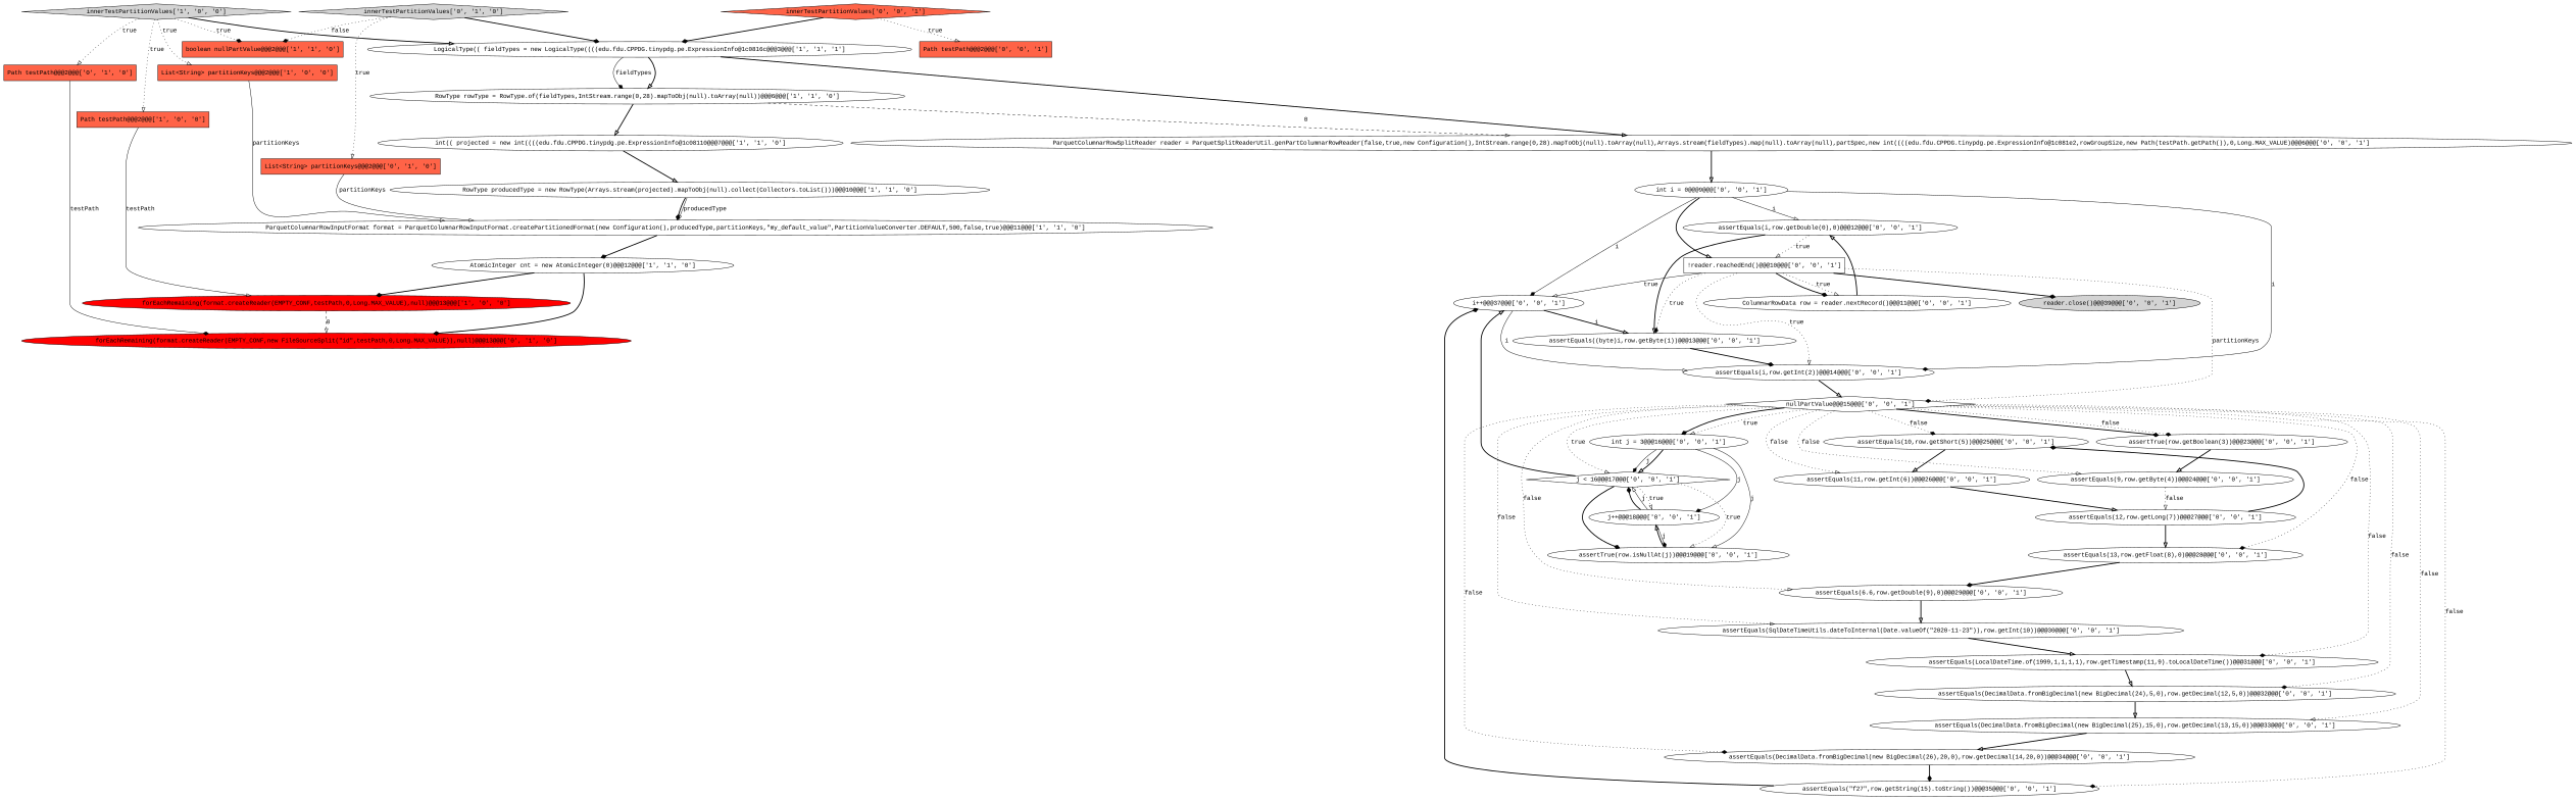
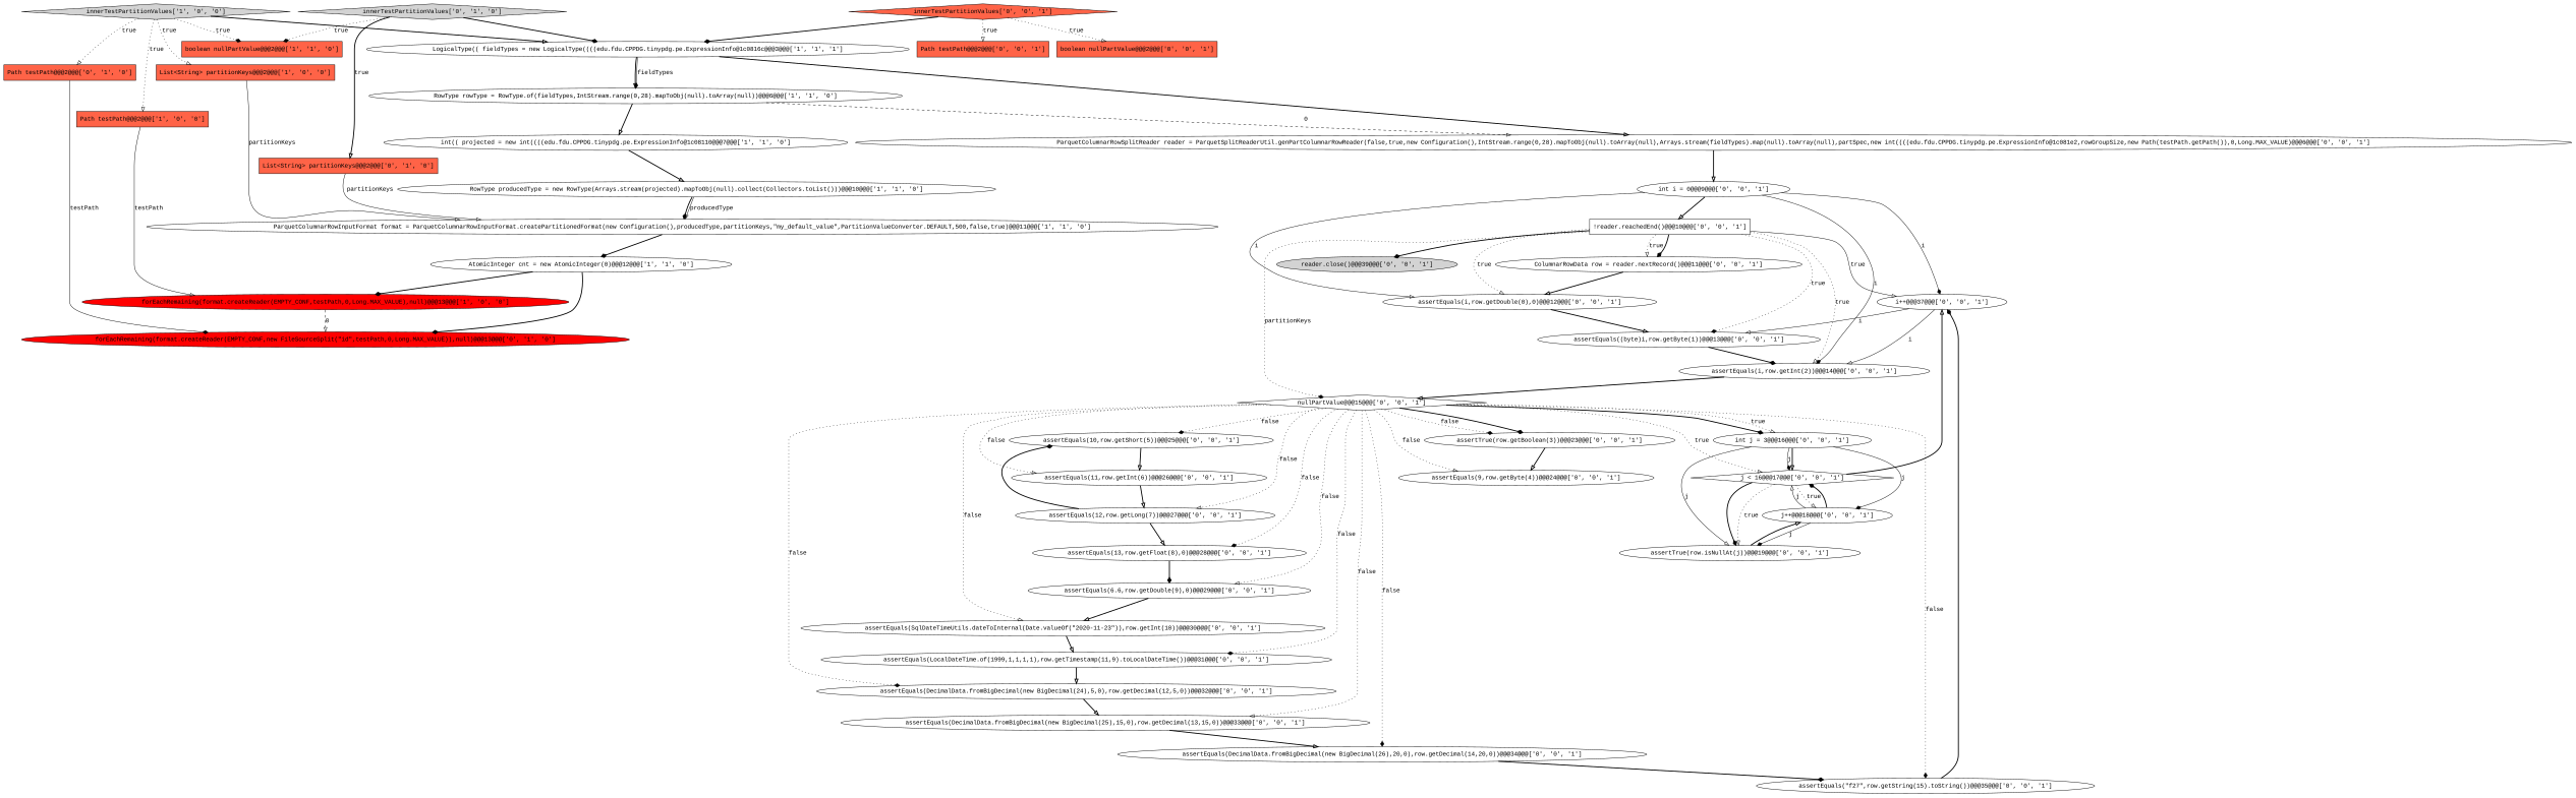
  digraph {
    fontname="Liberation Mono"
    node [fillcolor=white fontname="Liberation Mono" shape=ellipse style=filled]
    edge [arrowhead=onormal fontname="Liberation Mono" style=bold]
    n1 [label="RowType producedType = new RowType(Arrays.stream(projected).mapToObj(null).collect(Collectors.toList()))@@@10@@@['1', '1', '0']"]
    n2 [label="ParquetColumnarRowInputFormat format = ParquetColumnarRowInputFormat.createPartitionedFormat(new Configuration(),producedType,partitionKeys,\"my_default_value\",PartitionValueConverter.DEFAULT,500,false,true)@@@11@@@['1', '1', '0']"]
    n3 [label="AtomicInteger cnt = new AtomicInteger(0)@@@12@@@['1', '1', '0']"]
    n4 [label="j < 16@@@17@@@['0', '0', '1']" shape=diamond]
    n5 [label="j++@@@18@@@['0', '0', '1']"]
    n6 [label="i++@@@37@@@['0', '0', '1']"]
    n7 [label="assertTrue(row.isNullAt(j))@@@19@@@['0', '0', '1']"]
    n8 [label="assertEquals((byte)i,row.getByte(1))@@@13@@@['0', '0', '1']"]
    n9 [label="assertEquals(i,row.getInt(2))@@@14@@@['0', '0', '1']"]
    n10 [fillcolor=tomato label="Path testPath@@@2@@@['1', '0', '0']" shape=box]
    n11 [fillcolor=red label="forEachRemaining(format.createReader(EMPTY_CONF,testPath,0,Long.MAX_VALUE),null)@@@13@@@['1', '0', '0']"]
    n12 [fillcolor=red label="forEachRemaining(format.createReader(EMPTY_CONF,new FileSourceSplit(\"id\",testPath,0,Long.MAX_VALUE)),null)@@@13@@@['0', '1', '0']"]
    n13 [fillcolor=tomato label="innerTestPartitionValues['0', '0', '1']" shape=diamond]
    n14 [label="LogicalType(( fieldTypes = new LogicalType((((edu.fdu.CPPDG.tinypdg.pe.ExpressionInfo@1c0816c@@@3@@@['1', '1', '1']"]
+   n15 [fillcolor=tomato label="boolean nullPartValue@@@2@@@['0', '0', '1']" shape=box]
    n16 [fillcolor=tomato label="Path testPath@@@2@@@['0', '0', '1']" shape=box]
    n17 [label="RowType rowType = RowType.of(fieldTypes,IntStream.range(0,28).mapToObj(null).toArray(null))@@@6@@@['1', '1', '0']"]
    n18 [label="ParquetColumnarRowSplitReader reader = ParquetSplitReaderUtil.genPartColumnarRowReader(false,true,new Configuration(),IntStream.range(0,28).mapToObj(null).toArray(null),Arrays.stream(fieldTypes).map(null).toArray(null),partSpec,new int((((edu.fdu.CPPDG.tinypdg.pe.ExpressionInfo@1c081e2,rowGroupSize,new Path(testPath.getPath()),0,Long.MAX_VALUE)@@@6@@@['0', '0', '1']"]
    n19 [label="assertEquals(LocalDateTime.of(1999,1,1,1,1),row.getTimestamp(11,9).toLocalDateTime())@@@31@@@['0', '0', '1']"]
    n20 [label="assertEquals(DecimalData.fromBigDecimal(new BigDecimal(24),5,0),row.getDecimal(12,5,0))@@@32@@@['0', '0', '1']"]
    n21 [label="assertEquals(DecimalData.fromBigDecimal(new BigDecimal(25),15,0),row.getDecimal(13,15,0))@@@33@@@['0', '0', '1']"]
    n22 [fillcolor=tomato label="List<String> partitionKeys@@@2@@@['0', '1', '0']" shape=box]
    n23 [label="assertEquals(10,row.getShort(5))@@@25@@@['0', '0', '1']"]
    n24 [label="assertEquals(11,row.getInt(6))@@@26@@@['0', '0', '1']"]
    n25 [label="assertEquals(12,row.getLong(7))@@@27@@@['0', '0', '1']"]
    n26 [label="assertEquals(13,row.getFloat(8),0)@@@28@@@['0', '0', '1']"]
    n27 [label="assertEquals(6.6,row.getDouble(9),0)@@@29@@@['0', '0', '1']"]
    n28 [label="assertEquals(SqlDateTimeUtils.dateToInternal(Date.valueOf(\"2020-11-23\")),row.getInt(10))@@@30@@@['0', '0', '1']"]
    n29 [label="assertEquals(i,row.getDouble(0),0)@@@12@@@['0', '0', '1']"]
    n30 [fillcolor=lightgray label="innerTestPartitionValues['1', '0', '0']" shape=diamond]
    n31 [fillcolor=tomato label="boolean nullPartValue@@@2@@@['1', '1', '0']" shape=box]
    n32 [fillcolor=tomato label="List<String> partitionKeys@@@2@@@['1', '0', '0']" shape=box]
    n33 [fillcolor=tomato label="Path testPath@@@2@@@['0', '1', '0']" shape=box]
    n34 [fillcolor=lightgray label="reader.close()@@@39@@@['0', '0', '1']"]
    n35 [label="int(( projected = new int((((edu.fdu.CPPDG.tinypdg.pe.ExpressionInfo@1c08110@@@7@@@['1', '1', '0']"]
    n36 [label="nullPartValue@@@15@@@['0', '0', '1']" shape=diamond]
    n37 [label="assertEquals(DecimalData.fromBigDecimal(new BigDecimal(26),20,0),row.getDecimal(14,20,0))@@@34@@@['0', '0', '1']"]
    n38 [label="assertEquals(\"f27\",row.getString(15).toString())@@@35@@@['0', '0', '1']"]
    n39 [label="assertEquals(9,row.getByte(4))@@@24@@@['0', '0', '1']"]
    n40 [label="int j = 3@@@16@@@['0', '0', '1']"]
    n41 [label="assertTrue(row.getBoolean(3))@@@23@@@['0', '0', '1']"]
    n42 [label="int i = 0@@@9@@@['0', '0', '1']"]
    n43 [label="!reader.reachedEnd()@@@10@@@['0', '0', '1']" shape=box]
    n44 [label="ColumnarRowData row = reader.nextRecord()@@@11@@@['0', '0', '1']"]
    n45 [fillcolor=lightgray label="innerTestPartitionValues['0', '1', '0']" shape=diamond]
    n1 -> n2 [label=producedType style=solid]
    n1 -> n2 [arrowhead=diamond]
    n2 -> n3 [arrowhead=diamond]
    n3 -> n11 [arrowhead=diamond]
    n3 -> n12 [arrowhead=diamond]
    n4 -> n5 [label=true style=dotted]
    n4 -> n6
    n4 -> n7 [arrowhead=diamond]
    n4 -> n7 [label=true style=dotted]
    n5 -> n4 [arrowhead=diamond]
    n5 -> n4 [label=j style=solid]
    n5 -> n7 [arrowhead=diamond label=j style=solid]
-   n6 -> n8 [label=i]
+   n6 -> n8 [label=i style=solid]
    n6 -> n9 [label=i style=solid]
    n7 -> n5
    n8 -> n9 [arrowhead=diamond]
    n9 -> n36
    n10 -> n11 [label=testPath style=solid]
    n11 -> n12 [label=0 style=dashed]
    n13 -> n14 [arrowhead=diamond]
+   n13 -> n15 [label=true style=dotted]
    n13 -> n16 [label=true style=dotted]
    n14 -> n17
    n14 -> n17 [arrowhead=diamond label=fieldTypes style=solid]
    n14 -> n18
    n17 -> n18 [label=0 style=dashed]
    n17 -> n35
    n18 -> n42
    n19 -> n20
    n20 -> n21
    n21 -> n37
    n22 -> n2 [label=partitionKeys style=solid]
    n23 -> n24
    n24 -> n25
    n25 -> n23 [arrowhead=diamond]
    n25 -> n26
    n26 -> n27 [arrowhead=diamond]
    n27 -> n28
    n28 -> n19
    n29 -> n8
    n30 -> n10 [label=true style=dotted]
    n30 -> n14
    n30 -> n31 [arrowhead=diamond label=true style=dotted]
    n30 -> n32 [label=true style=dotted]
    n30 -> n33 [label=true style=dotted]
    n32 -> n2 [label=partitionKeys style=solid]
    n33 -> n12 [arrowhead=diamond label=testPath style=solid]
    n35 -> n1
    n36 -> n4 [label=true style=dotted]
    n36 -> n19 [arrowhead=diamond label=false style=dotted]
    n36 -> n20 [arrowhead=diamond label=false style=dotted]
    n36 -> n21 [label=false style=dotted]
    n36 -> n23 [arrowhead=diamond label=false style=dotted]
    n36 -> n24 [label=false style=dotted]
-   n39 -> n25 [label=false style=dotted]
+   n36 -> n25 [label=false style=dotted]
    n36 -> n26 [arrowhead=diamond label=false style=dotted]
    n36 -> n27 [label=false style=dotted]
    n36 -> n28 [label=false style=dotted]
    n36 -> n37 [arrowhead=diamond label=false style=dotted]
    n36 -> n38 [arrowhead=diamond label=false style=dotted]
    n36 -> n39 [label=false style=dotted]
    n36 -> n40 [label=true style=dotted]
    n36 -> n40 [arrowhead=diamond]
    n36 -> n41 [arrowhead=diamond]
    n36 -> n41 [arrowhead=diamond label=false style=dotted]
    n37 -> n38 [arrowhead=diamond]
    n38 -> n6 [arrowhead=diamond]
    n40 -> n4 [arrowhead=diamond label=j style=solid]
    n40 -> n4
    n40 -> n5 [arrowhead=diamond label=j style=solid]
    n40 -> n7 [label=j style=solid]
    n41 -> n39
    n42 -> n6 [arrowhead=diamond label=i style=solid]
    n42 -> n9 [arrowhead=diamond label=i style=solid]
    n42 -> n29 [label=i style=solid]
    n42 -> n43
    n43 -> n6 [label=true style=solid]
    n43 -> n8 [arrowhead=diamond label=true style=dotted]
    n43 -> n9 [label=true style=dotted]
-   n29 -> n43 [label=true style=dotted]
+   n43 -> n29 [label=true style=dotted]
    n43 -> n34 [arrowhead=diamond]
    n43 -> n36 [arrowhead=diamond label=partitionKeys style=dotted]
    n43 -> n44 [label=true style=dotted]
    n43 -> n44 [arrowhead=diamond]
    n44 -> n29
    n45 -> n14 [arrowhead=diamond]
-   n45 -> n22 [label=true style=dotted]
-   n45 -> n31 [arrowhead=diamond label=false style=dotted]
+   n45 -> n22 [label=true]
+   n45 -> n31 [arrowhead=diamond label=true style=dotted]
  }
